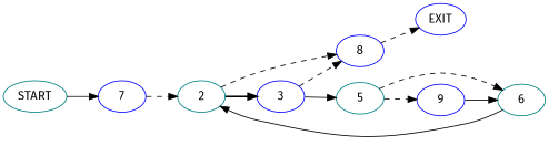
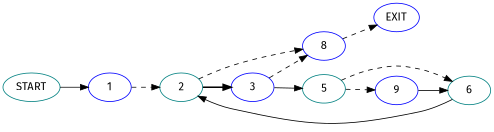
  digraph {
    fontname="Fira Sans"
    rankdir=LR
    node [color=blue fontname="Fira Sans"]
    edge [fontname="Fira Sans" style=dashed]
    n1 [color=teal label=START]
-   1 [label=7]
+   1
    2 [color=teal]
    n4 [label=EXIT]
    3
    n6 [label=8]
    5 [color=teal]
    6 [color=teal]
    n9 [label=9]
    n1 -> 1 [style=solid]
    1 -> 2
    2 -> 3 [style=bold]
    2 -> n6
    3 -> n6
    3 -> 5 [style=solid]
    n6 -> n4
    5 -> 6
    5 -> n9
    6 -> 2 [style=solid]
    n9 -> 6 [style=solid]
  }
